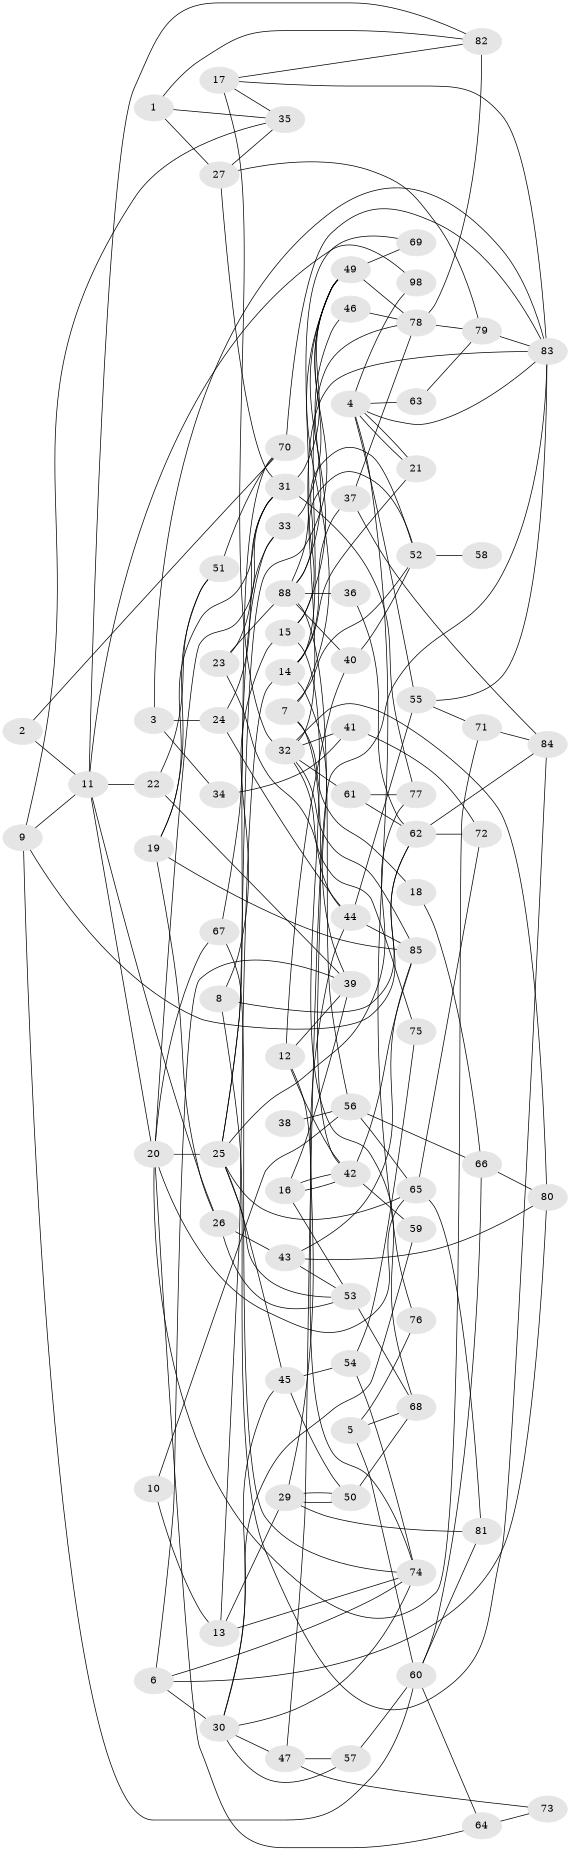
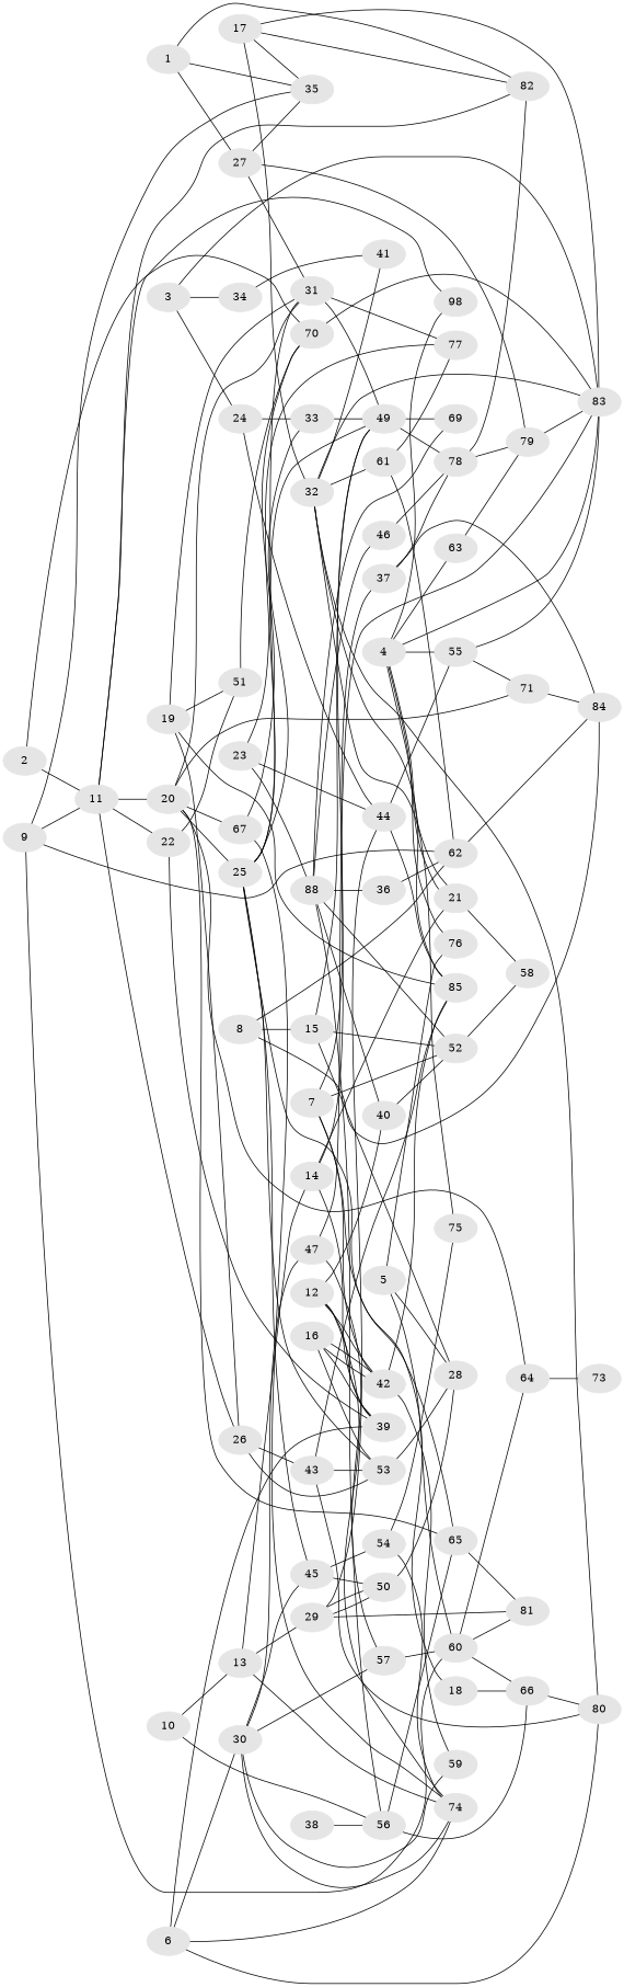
  graph {
    rankdir=LR
    node [color=gray90 style=filled]
    1
    35
    82
    27
    24
    44
    33
    2
    11
    70
    n11 [label=98]
    20
    22
    26
    83
    3
    34
    41
    4
    21
    55
    63
    76
    58
    71
    79
    5
    60
-   68
+   68 [label=28]
    66
    64
    81
    6
    30
    39
    74
    80
    45
    47
    57
    59
    7
    18
    42
    49
    52
    85
    78
    69
    8
    15
    62
    84
-   72
    9
    10
    13
    56
    14
    29
    65
    31
    25
    67
    51
    53
    43
    12
    40
    37
    50
    16
    17
    32
    61
    75
    19
    77
    73
    23
    n81 [label=88]
    36
    46
    54
    38
    1 -- 35
    1 -- 82
    1 -- 27
    27 -- 35
    27 -- 79
    27 -- 31
    24 -- 44
    24 -- 33
    44 -- 55
    44 -- 85
    33 -- 49
    2 -- 11
    2 -- 70
    11 -- 82
    11 -- n11
    11 -- 20
    11 -- 22
    11 -- 26
    70 -- 83
    20 -- 71
    20 -- 64
    20 -- 65
    20 -- 31
    20 -- 25
    20 -- 67
    22 -- 39
    22 -- 51
    26 -- 53
    26 -- 43
    3 -- 24
    3 -- 83
    3 -- 34
    34 -- 41
-   41 -- 72
    4 -- n11
    4 -- 83
    4 -- 21
    4 -- 21
    4 -- 55
    4 -- 63
    4 -- 76
+   21 -- 58
    55 -- 83
    55 -- 71
    63 -- 79
    71 -- 84
    79 -- 83
    5 -- 76
    5 -- 60
    5 -- 68
    60 -- 66
    60 -- 64
    60 -- 81
    66 -- 80
    64 -- 73
    6 -- 30
    6 -- 39
    6 -- 74
    6 -- 80
    30 -- 74
    30 -- 45
    30 -- 47
    30 -- 57
    30 -- 59
    45 -- 50
    45 -- 54
    47 -- 83
    47 -- 57
-   47 -- 73
    57 -- 60
    7 -- 18
    7 -- 42
    7 -- 49
    7 -- 52
    18 -- 66
    42 -- 59
    42 -- 85
    49 -- 78
    49 -- 69
    52 -- 58
    78 -- 82
    78 -- 79
    8 -- 15
    8 -- 62
    8 -- 84
    15 -- 68
    15 -- 49
    15 -- 52
    62 -- 84
-   62 -- 72
    9 -- 35
    9 -- 11
    9 -- 60
    9 -- 62
    10 -- 13
    10 -- 56
    13 -- 74
    13 -- 14
    13 -- 29
    56 -- 66
    56 -- 65
    14 -- 21
    14 -- 39
-   14 -- 78
    14 -- 37
    29 -- 44
    29 -- 81
    29 -- 50
    29 -- 50
    65 -- 81
-   65 -- 72
    31 -- 49
    31 -- 77
    25 -- 33
    25 -- 45
    25 -- 49
    25 -- 65
    25 -- 53
    25 -- 77
    67 -- 70
    67 -- 74
    51 -- 70
    53 -- 68
    43 -- 80
    43 -- 85
    43 -- 53
    12 -- 39
    12 -- 74
    12 -- 42
    12 -- 40
    40 -- 52
    37 -- 78
    37 -- 84
    50 -- 68
    16 -- 39
    16 -- 42
    16 -- 42
    16 -- 53
    17 -- 35
    17 -- 82
    17 -- 83
    17 -- 32
    32 -- 83
    32 -- 41
    32 -- 80
    32 -- 85
    32 -- 61
    32 -- 75
    61 -- 62
    61 -- 77
    19 -- 26
    19 -- 85
    19 -- 31
    19 -- 51
    23 -- 44
    23 -- 31
    23 -- n81
    n81 -- 52
    n81 -- 69
    n81 -- 56
    n81 -- 40
    n81 -- 36
    n81 -- 46
    36 -- 62
    46 -- 78
    54 -- 74
    54 -- 75
    38 -- 56
  }
